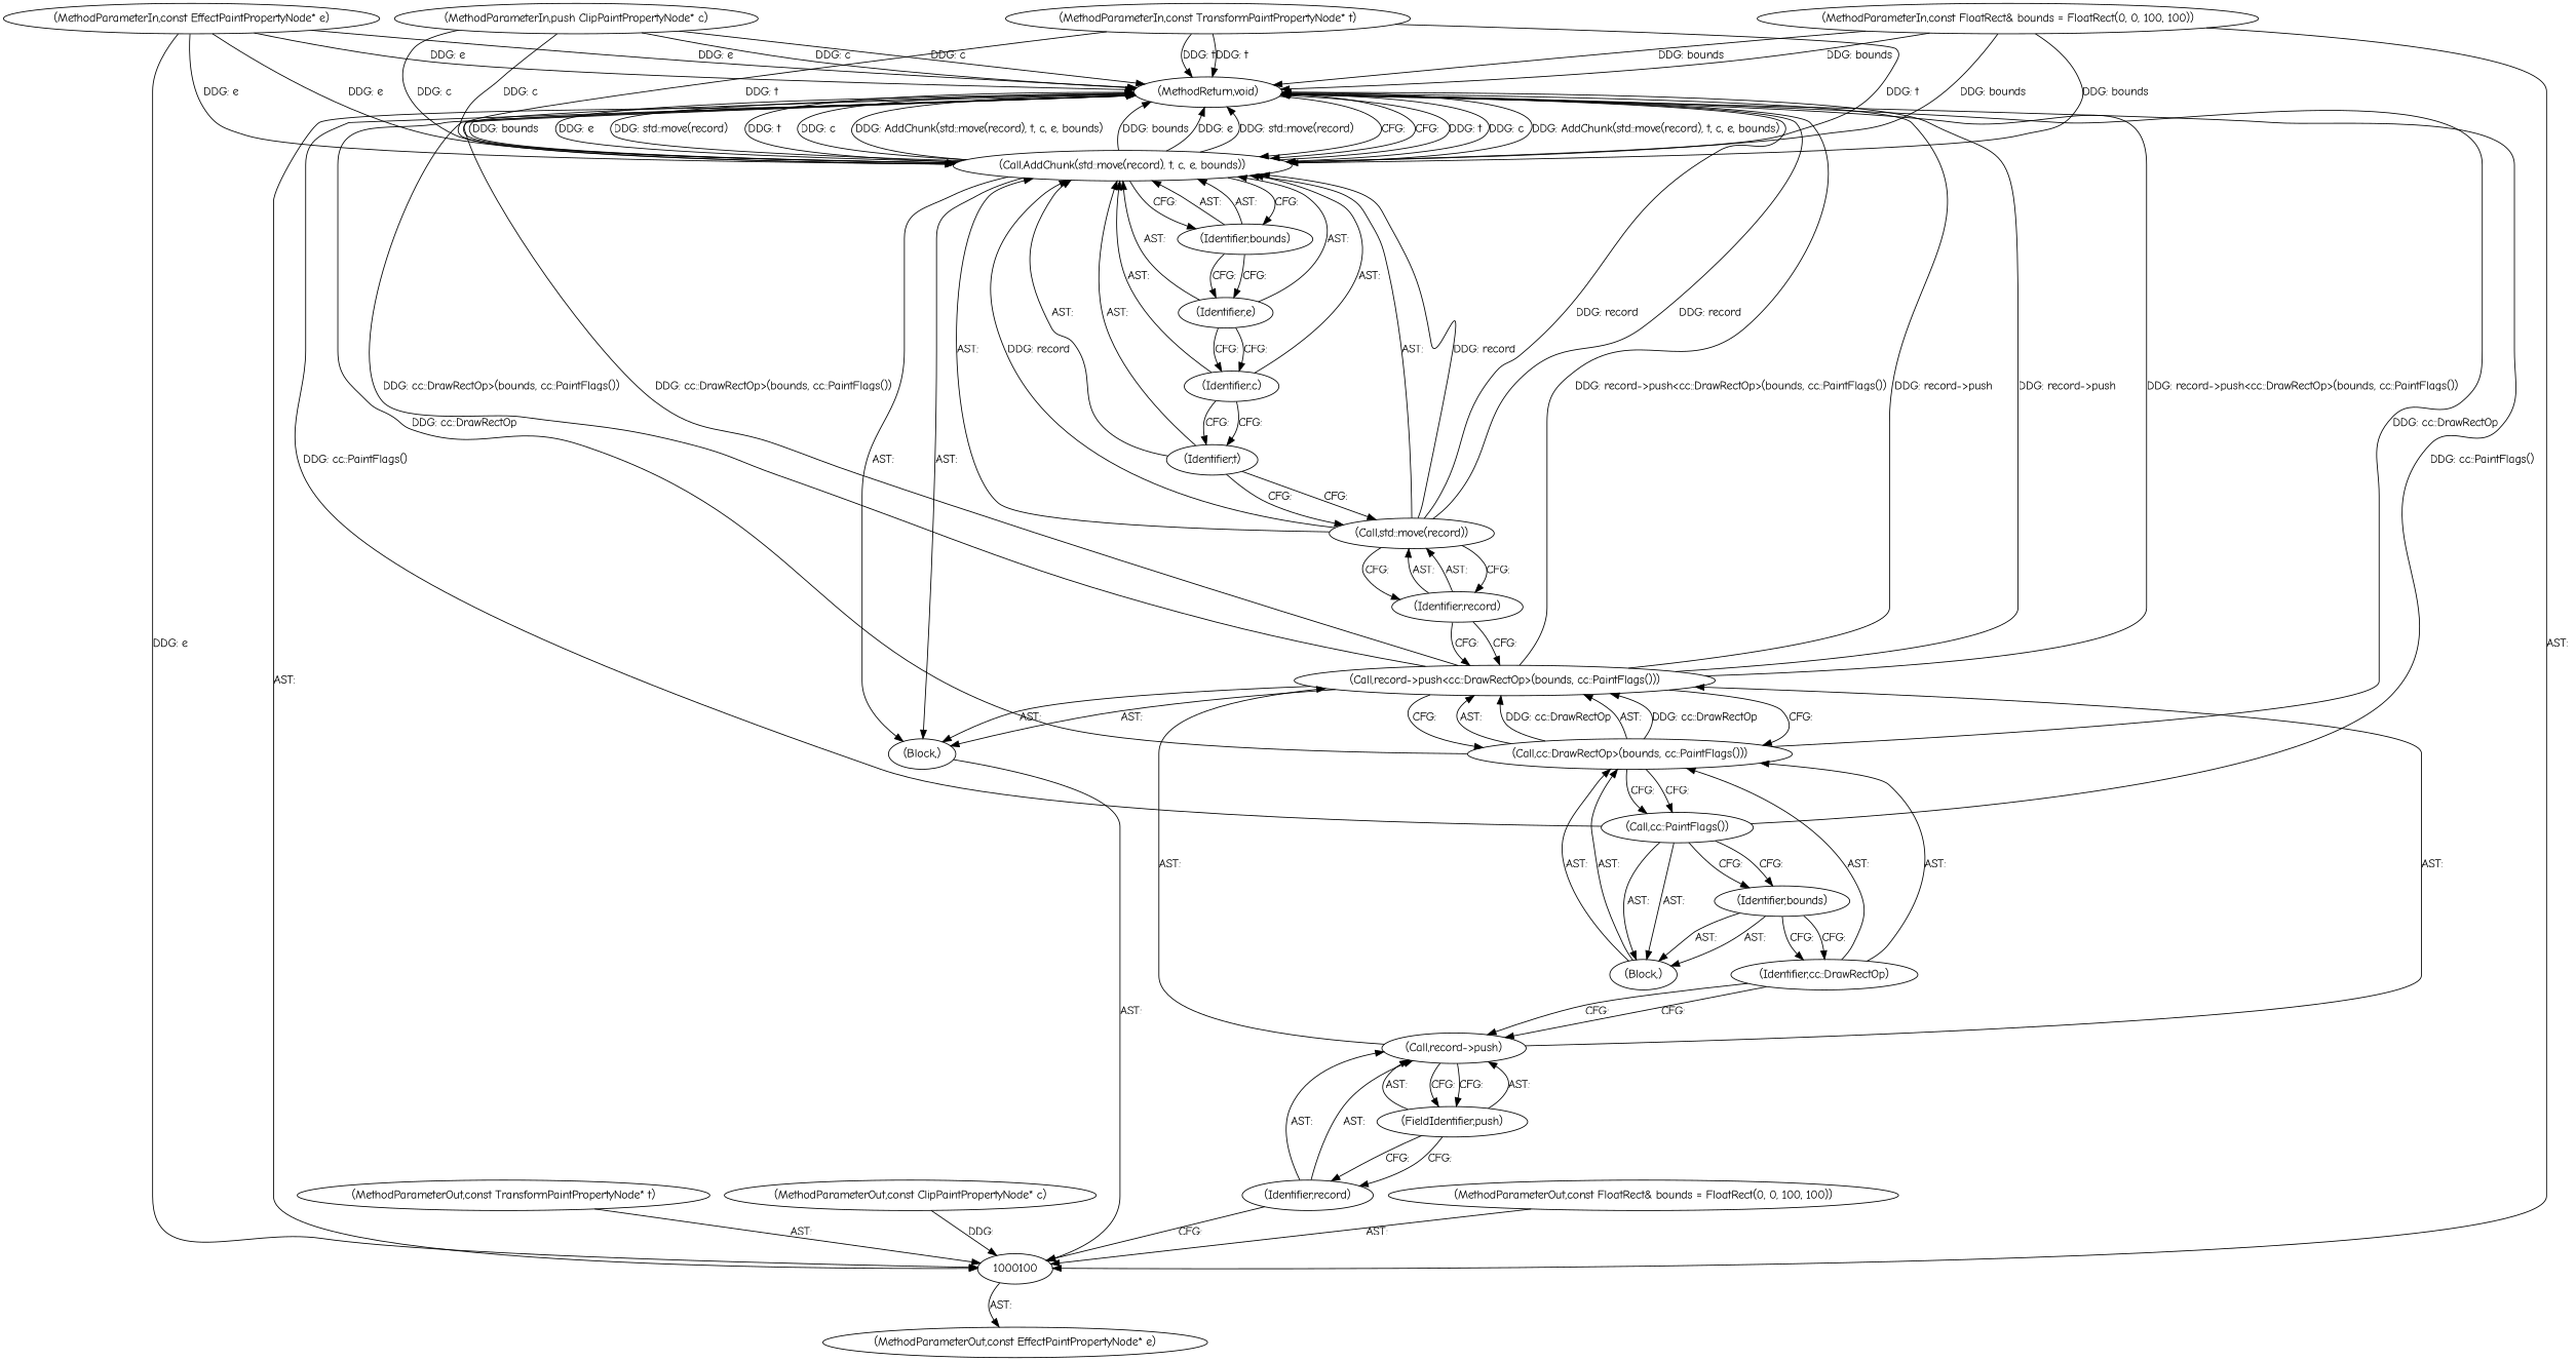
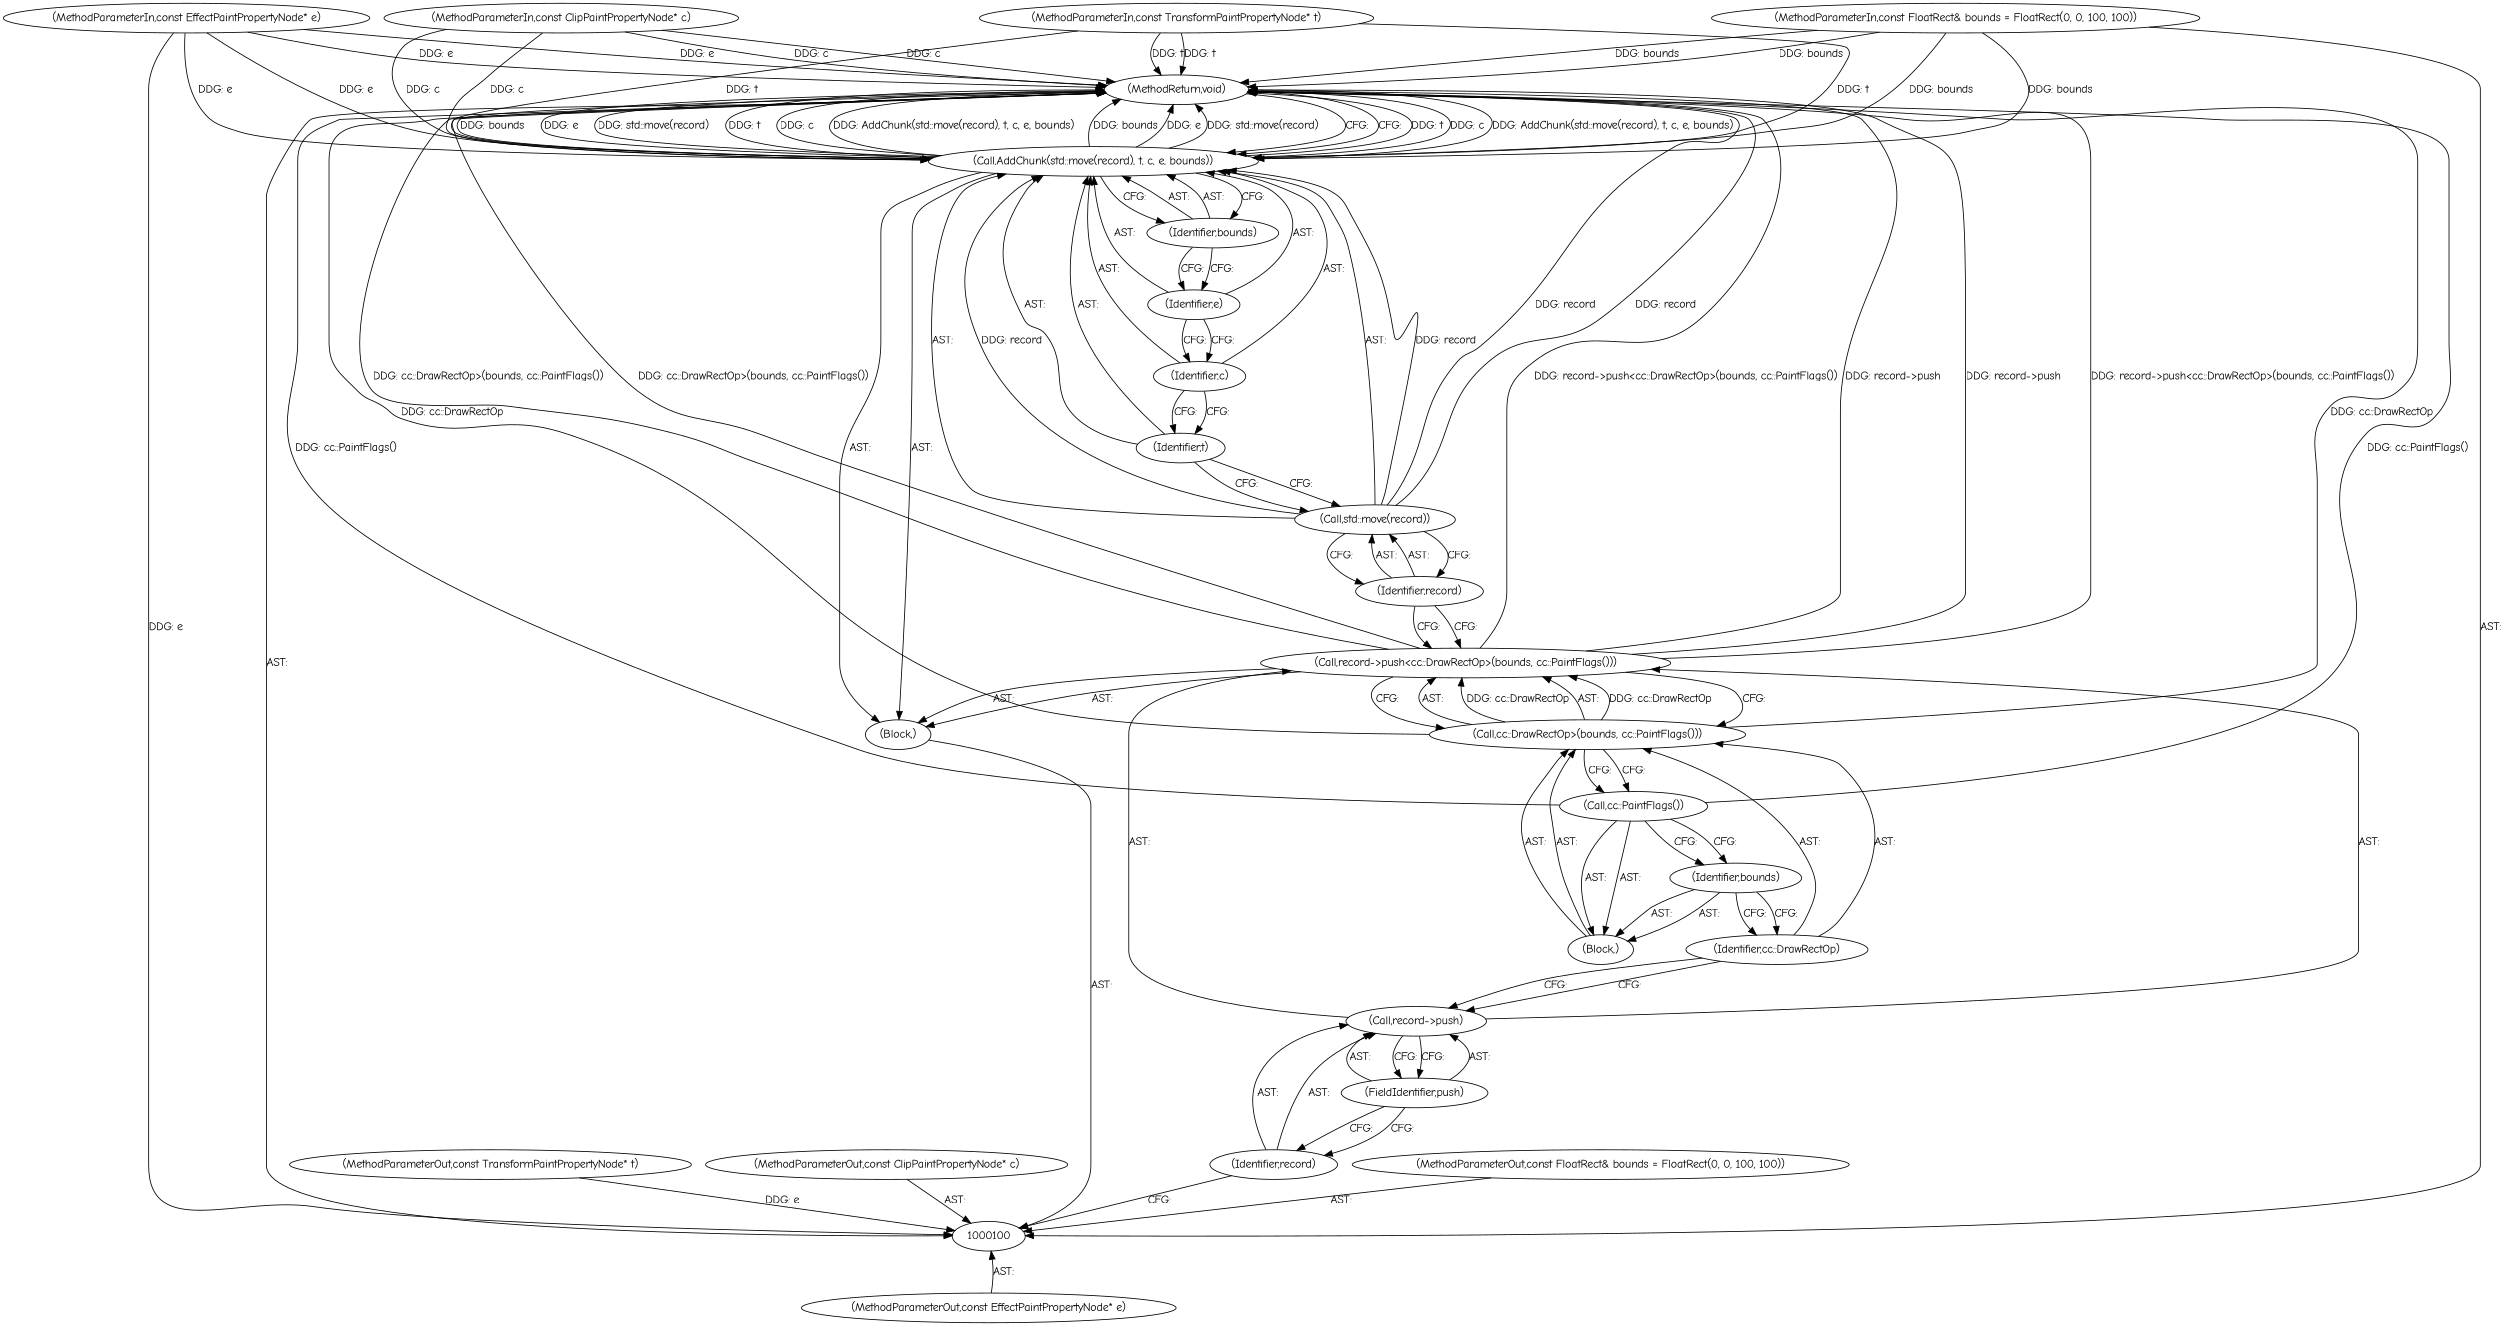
  digraph {
    fontname="Comic Neue"
    node [fontname="Comic Neue"]
    edge [fontname="Comic Neue"]
    n1 [label="(MethodParameterIn,const TransformPaintPropertyNode* t)"]
    n2 [label="(MethodReturn,void)"]
    n3 [label="(Call,AddChunk(std::move(record), t, c, e, bounds))"]
    1000100
    n5 [label="(Block,)"]
    n6 [label="(Identifier,bounds)"]
    n7 [label="(MethodParameterOut,const TransformPaintPropertyNode* t)"]
-   n8 [label="(MethodParameterIn,push ClipPaintPropertyNode* c)"]
+   n8 [label="(MethodParameterIn,const ClipPaintPropertyNode* c)"]
    n9 [label="(MethodParameterOut,const ClipPaintPropertyNode* c)"]
    n10 [label="(MethodParameterIn,const EffectPaintPropertyNode* e)"]
    n11 [label="(MethodParameterOut,const EffectPaintPropertyNode* e)"]
    n12 [label="(MethodParameterIn,const FloatRect& bounds = FloatRect(0, 0, 100, 100))"]
    n13 [label="(MethodParameterOut,const FloatRect& bounds = FloatRect(0, 0, 100, 100))"]
    n14 [label="(FieldIdentifier,push)"]
    n15 [label="(Call,record->push)"]
    n16 [label="(Identifier,record)"]
    n17 [label="(Call,record->push<cc::DrawRectOp>(bounds, cc::PaintFlags()))"]
    n18 [label="(Call,cc::DrawRectOp>(bounds, cc::PaintFlags()))"]
    n19 [label="(Call,cc::PaintFlags())"]
    n20 [label="(Block,)"]
    n21 [label="(Identifier,bounds)"]
    n22 [label="(Identifier,cc::DrawRectOp)"]
    n23 [label="(Call,std::move(record))"]
    n24 [label="(Identifier,record)"]
    n25 [label="(Identifier,t)"]
    n26 [label="(Identifier,c)"]
    n27 [label="(Identifier,e)"]
    n1 -> n2 [label="DDG: t"]
    n1 -> n2 [label="DDG: t"]
    n1 -> n3 [label="DDG: t"]
    n1 -> n3 [label="DDG: t"]
    n2 -> n3 [label="CFG: "]
    n2 -> n3 [label="CFG: "]
    n2 -> 1000100 [label="AST: "]
    n3 -> n2 [label="DDG: t"]
    n3 -> n2 [label="DDG: c"]
    n3 -> n2 [label="DDG: AddChunk(std::move(record), t, c, e, bounds)"]
    n3 -> n2 [label="DDG: bounds"]
    n3 -> n2 [label="DDG: e"]
    n3 -> n2 [label="DDG: std::move(record)"]
    n3 -> n2 [label="DDG: t"]
    n3 -> n2 [label="DDG: c"]
    n3 -> n2 [label="DDG: AddChunk(std::move(record), t, c, e, bounds)"]
    n3 -> n2 [label="DDG: bounds"]
    n3 -> n2 [label="DDG: e"]
    n3 -> n2 [label="DDG: std::move(record)"]
    n3 -> n5 [label="AST: "]
    n3 -> n5 [label="AST: "]
    n3 -> n6 [label="CFG: "]
    n3 -> n6 [label="CFG: "]
    n5 -> 1000100 [label="AST: "]
    n6 -> n3 [label="AST: "]
    n6 -> n3 [label="AST: "]
    n6 -> n27 [label="CFG: "]
    n6 -> n27 [label="CFG: "]
-   n7 -> 1000100 [label="AST: "]
+   n7 -> 1000100 [label="DDG: e"]
    n8 -> n2 [label="DDG: c"]
    n8 -> n2 [label="DDG: c"]
    n8 -> n3 [label="DDG: c"]
    n8 -> n3 [label="DDG: c"]
-   n9 -> 1000100 [label="DDG: "]
+   n9 -> 1000100 [label="AST: "]
    n10 -> n2 [label="DDG: e"]
    n10 -> n2 [label="DDG: e"]
    n10 -> n3 [label="DDG: e"]
    n10 -> n3 [label="DDG: e"]
    n10 -> 1000100 [label="DDG: e"]
-   1000100 -> n11 [label="AST: "]
+   n11 -> 1000100 [label="AST: "]
    n12 -> n2 [label="DDG: bounds"]
    n12 -> n2 [label="DDG: bounds"]
    n12 -> n3 [label="DDG: bounds"]
    n12 -> n3 [label="DDG: bounds"]
    n12 -> 1000100 [label="AST: "]
    n13 -> 1000100 [label="AST: "]
    n14 -> n15 [label="AST: "]
    n14 -> n15 [label="AST: "]
    n14 -> n16 [label="CFG: "]
    n14 -> n16 [label="CFG: "]
    n15 -> n14 [label="CFG: "]
    n15 -> n14 [label="CFG: "]
    n15 -> n17 [label="AST: "]
    n15 -> n17 [label="AST: "]
    n16 -> 1000100 [label="CFG: "]
    n16 -> n15 [label="AST: "]
    n16 -> n15 [label="AST: "]
    n17 -> n2 [label="DDG: record->push"]
    n17 -> n2 [label="DDG: record->push<cc::DrawRectOp>(bounds, cc::PaintFlags())"]
    n17 -> n2 [label="DDG: cc::DrawRectOp>(bounds, cc::PaintFlags())"]
    n17 -> n2 [label="DDG: record->push"]
    n17 -> n2 [label="DDG: record->push<cc::DrawRectOp>(bounds, cc::PaintFlags())"]
    n17 -> n2 [label="DDG: cc::DrawRectOp>(bounds, cc::PaintFlags())"]
    n17 -> n5 [label="AST: "]
    n17 -> n5 [label="AST: "]
    n17 -> n18 [label="CFG: "]
    n17 -> n18 [label="CFG: "]
    n18 -> n2 [label="DDG: cc::DrawRectOp"]
    n18 -> n2 [label="DDG: cc::DrawRectOp"]
    n18 -> n17 [label="AST: "]
    n18 -> n17 [label="DDG: cc::DrawRectOp"]
    n18 -> n17 [label="AST: "]
    n18 -> n17 [label="DDG: cc::DrawRectOp"]
    n18 -> n19 [label="CFG: "]
    n18 -> n19 [label="CFG: "]
    n19 -> n2 [label="DDG: cc::PaintFlags()"]
    n19 -> n2 [label="DDG: cc::PaintFlags()"]
    n19 -> n20 [label="AST: "]
    n19 -> n20 [label="AST: "]
    n19 -> n21 [label="CFG: "]
    n19 -> n21 [label="CFG: "]
    n20 -> n18 [label="AST: "]
    n20 -> n18 [label="AST: "]
    n21 -> n20 [label="AST: "]
    n21 -> n20 [label="AST: "]
    n21 -> n22 [label="CFG: "]
    n21 -> n22 [label="CFG: "]
    n22 -> n15 [label="CFG: "]
    n22 -> n15 [label="CFG: "]
    n22 -> n18 [label="AST: "]
    n22 -> n18 [label="AST: "]
    n23 -> n2 [label="DDG: record"]
    n23 -> n2 [label="DDG: record"]
    n23 -> n3 [label="AST: "]
    n23 -> n3 [label="DDG: record"]
    n23 -> n3 [label="AST: "]
    n23 -> n3 [label="DDG: record"]
    n23 -> n24 [label="CFG: "]
    n23 -> n24 [label="CFG: "]
    n24 -> n17 [label="CFG: "]
    n24 -> n17 [label="CFG: "]
    n24 -> n23 [label="AST: "]
    n24 -> n23 [label="AST: "]
    n25 -> n3 [label="AST: "]
    n25 -> n3 [label="AST: "]
    n25 -> n23 [label="CFG: "]
    n25 -> n23 [label="CFG: "]
    n26 -> n3 [label="AST: "]
    n26 -> n3 [label="AST: "]
    n26 -> n25 [label="CFG: "]
    n26 -> n25 [label="CFG: "]
    n27 -> n3 [label="AST: "]
    n27 -> n3 [label="AST: "]
    n27 -> n26 [label="CFG: "]
    n27 -> n26 [label="CFG: "]
  }
